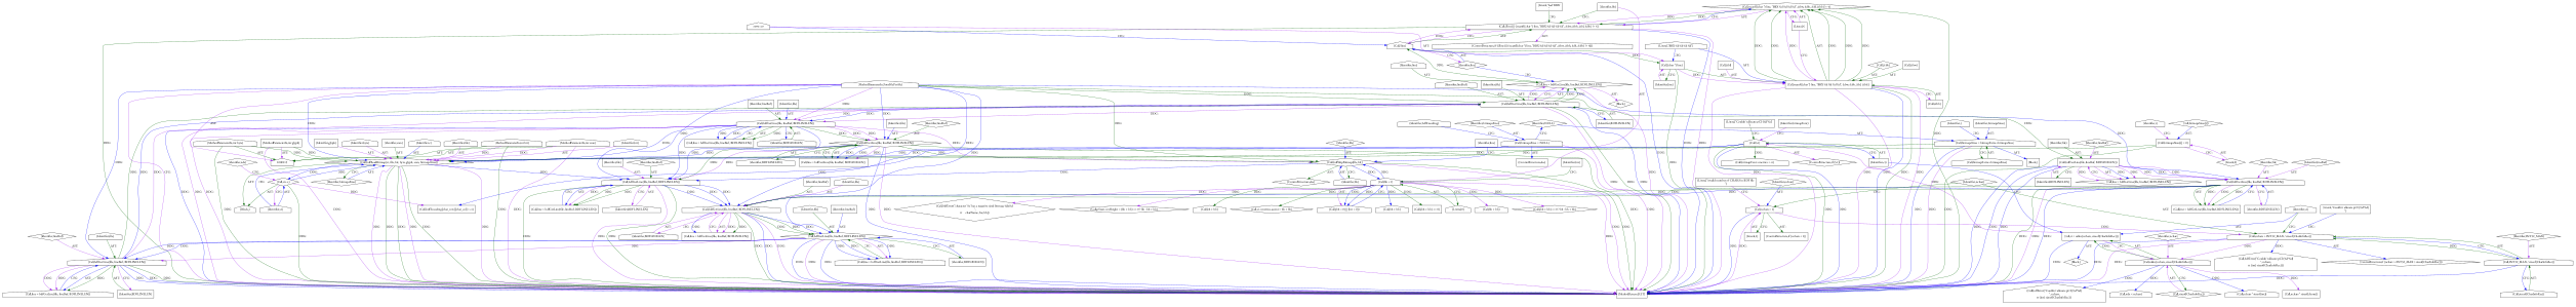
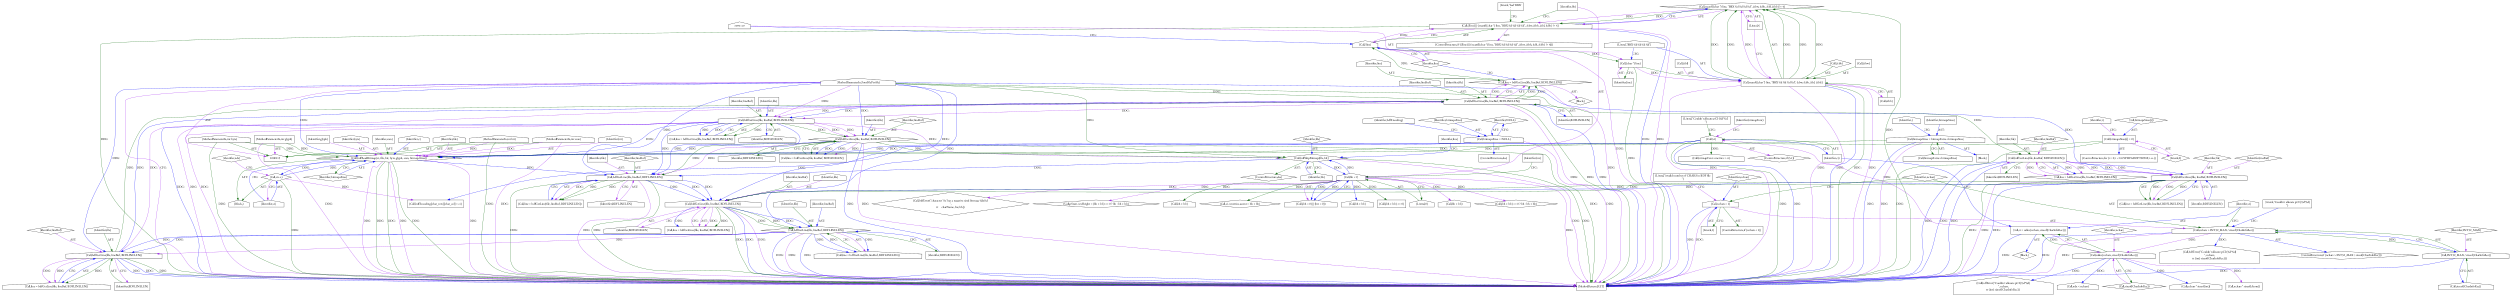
  digraph {
    fontname="EB Garamond"
    node [fontname="EB Garamond" shape=house]
    edge [color=purple fontname="EB Garamond"]
    n1 [label="(Call,sscanf((char *) line, \"BBX %d %d %d %d\", &bw, &bh, &bl, &bb) != 4)" shape=diamond]
    n2 [label="(Call,(!line) || (sscanf((char *) line, \"BBX %d %d %d %d\", &bw, &bh, &bl, &bb) != 4))"]
    n3 [label="(MethodReturn,RET)" shape=box]
    n4 [label="(Literal,4)" shape=box]
    n5 [label="(Call,!line)"]
    n6 [label="(ControlStructure,if ((!line) || (sscanf((char *) line, \"BBX %d %d %d %d\", &bw, &bh, &bl, &bb) != 4)))"]
    n7 [label="(Call,sscanf((char *) line, \"BBX %d %d %d %d\", &bw, &bh, &bl, &bb))" shape=box]
    n8 [label="(Call,&bb)" shape=box]
    n9 [label="(Call,(char *) line)" shape=box]
    n10 [label="(Identifier,line)" shape=box]
    n11 [label="(Identifier,line)" shape=diamond]
    n12 [label="(Call,line = bdfGetLine(file, lineBuf, BDFLINELEN))" shape=diamond]
    n13 [label="(Call,bdfGetLine(file, lineBuf, BDFLINELEN))"]
    n14 [label="(Block,)" shape=diamond]
    n15 [label="(Call,bdfGetLine(file, lineBuf, BDFLINELEN))"]
    n16 [label="(Identifier,BDFLINELEN)" shape=box]
    n17 [label="(Call,bdfGetLine(file, lineBuf, BDFLINELEN))"]
    n18 [label="(Call,bdfSkipBitmap(file, bh))" shape=diamond]
    n19 [label="(Call,bdfGetLine(file, lineBuf, BDFLINELEN))" shape=diamond]
    n20 [label="(Call,bdfReadBitmap(ci, file, bit, byte, glyph, scan, bitmapsSizes))" shape=diamond]
    n21 [label="(Identifier,BDFLINELEN)"]
    n22 [label="(Call,line = bdfGetLine(file, lineBuf, BDFLINELEN))" shape=box]
    n23 [label="(Call,bdfGetLine(file, lineBuf, BDFLINELEN))"]
    n24 [label="(Call,line = bdfGetLine(file, lineBuf, BDFLINELEN))"]
    n25 [label="(Identifier,BDFLINELEN)" shape=box]
    n26 [label="(Call,bdfGetLine(file, lineBuf, BDFLINELEN))" shape=diamond]
    n27 [label="(Call,line = bdfGetLine(file, lineBuf, BDFLINELEN))"]
    n28 [label="(Identifier,BDFLINELEN)" shape=box]
    n29 [label="(Call,bdfGetLine(file, lineBuf, BDFLINELEN))"]
    n30 [label="(Identifier,BDFLINELEN)"]
    n31 [label="(Call,line = bdfGetLine(file, lineBuf, BDFLINELEN))" shape=box]
    n32 [label="(Identifier,BDFLINELEN)"]
    n33 [label="(Call,line = bdfGetLine(file, lineBuf, BDFLINELEN))" shape=box]
    n34 [label="(Call,bh < 0)"]
    n35 [label="(Identifier,bh)"]
    n36 [label="(ControlStructure,else)" shape=diamond]
    n37 [label="(Call,ci->metrics.ascent = bh + bb)" shape=diamond]
    n38 [label="(Call,(bh < 0) || (bw < 0))"]
    n39 [label="(Call,bh + bb)"]
    n40 [label="(Call,(bh + bb) <= 0)" shape=box]
    n41 [label="(Literal,0)"]
    n42 [label="(Call,bh + bb)"]
    n43 [label="(Call,(bh + bb) <= 0 ? bh : bh + bb)" shape=diamond]
    n44 [label="(Call,bdfError(\"character '%s' has a negative sized bitmap, %dx%d\n\",\n\t\t     charName, bw, bh))" shape=diamond]
    n45 [label="(Call,pState->exHeight = (bh + bb) <= 0 ? bh : bh + bb)" shape=diamond]
    n46 [label="(Call,bh + bb)"]
    n47 [label="(Call,line = bdfGetLine(file, lineBuf, BDFLINELEN))" shape=box]
    n48 [label="(Identifier,BDFLINELEN)"]
    n49 [label="(Call,ci++)" shape=diamond]
    n50 [label="(Block,)"]
    n51 [label="(Identifier,bitmapsSizes)" shape=diamond]
    n52 [label="(MethodParameterIn,FontFilePtr file)"]
    n53 [label="(Call,bdfGetLine(file, lineBuf, BDFLINELEN))"]
    n54 [label="(Call,bdfGetLine(file, lineBuf, BDFLINELEN))" shape=box]
    1000115
    n56 [label="(Identifier,BDFLINELEN)" shape=box]
    n57 [label="(Call,line = bdfGetLine(file, lineBuf, BDFLINELEN))" shape=box]
    n58 [label="(Identifier,BDFLINELEN)" shape=box]
    n59 [label="(Call,line = bdfGetLine(file, lineBuf, BDFLINELEN))" shape=diamond]
    n60 [label="(Identifier,ci)"]
    n61 [label="(Call,bdfEncoding[char_row][char_col] = ci)" shape=box]
    n62 [label="(Call,!ci)"]
    n63 [label="(Identifier,ci)" shape=box]
    n64 [label="(Call,bitmapFont->metrics = ci)"]
    n65 [label="(ControlStructure,if (!ci))" shape=diamond]
    n66 [label="(Call,ci = calloc(nchars, sizeof(CharInfoRec)))" shape=box]
    n67 [label="(Call,calloc(nchars, sizeof(CharInfoRec)))"]
    n68 [label="(Block,)" shape=diamond]
    n69 [label="(Call,bdfError(\"Couldn't allocate pCI (%d*%d)\n\", nchars,\n\t\t (int) sizeof(CharInfoRec)))"]
    n70 [label="(Call,nchars * sizeof(int))"]
    n71 [label="(Call,ndx < nchars)"]
    n72 [label="(Call,nchars * sizeof(Atom))" shape=box]
    n73 [label="(Call,sizeof(CharInfoRec))" shape=diamond]
    n74 [label="(Call,nchars > INT32_MAX / sizeof(CharInfoRec))"]
    n75 [label="(Call,INT32_MAX / sizeof(CharInfoRec))"]
    n76 [label="(Call,bdfError(\"Couldn't allocate pCI (%d*%d)\n\", nchars,\n\t\t (int) sizeof(CharInfoRec)))"]
    n77 [label="(ControlStructure,if (nchars > INT32_MAX / sizeof(CharInfoRec)))" shape=diamond]
    n78 [label="(Call,sizeof(CharInfoRec))"]
    n79 [label="(Call,nchars < 1)"]
    n80 [label="(Literal,1)" shape=box]
    n81 [label="(ControlStructure,if (nchars < 1))" shape=box]
    n82 [label="(MethodParameterIn,int bit)"]
    n83 [label="(MethodParameterIn,int byte)"]
    n84 [label="(MethodParameterIn,int glyph)" shape=box]
    n85 [label="(MethodParameterIn,int scan)"]
    n86 [label="(Call,bitmapsSizes = bitmapExtra->bitmapsSizes)"]
    n87 [label="(Block,)" shape=box]
    n88 [label="(Call,bitmapExtra->bitmapsSizes)"]
    n89 [label="(Call,bitmapsSizes = NULL)"]
    n90 [label="(Identifier,NULL)" shape=diamond]
    n91 [label="(ControlStructure,else)" shape=box]
    n92 [label="(Call,bitmapsSizes[i] = 0)" shape=box]
    n93 [label="(Literal,0)" shape=diamond]
+   n94 [label="(ControlStructure,for (i = 0; i < GLYPHPADOPTIONS; i++))" shape=box]
    n95 [label="(Call,&bh)" shape=diamond]
    n96 [label="(Identifier,line)" shape=box]
    n97 [label="(Identifier,lineBuf)" shape=diamond]
    n98 [label="(Identifier,line)"]
    n99 [label="(Identifier,bit)"]
    n100 [label="(Identifier,file)" shape=box]
    n101 [label="(Identifier,bdfEncoding)"]
    n102 [label="(Identifier,glyph)" shape=box]
    n103 [label="(Identifier,lineBuf)"]
    n104 [label="(Identifier,lineBuf)" shape=diamond]
    n105 [label="(Call,&bw)" shape=box]
    n106 [label="(Identifier,byte)"]
    n107 [label="(Identifier,lineBuf)" shape=diamond]
    n108 [label="(Identifier,lineBuf)" shape=box]
    n109 [label="(Identifier,lineBuf)" shape=box]
    n110 [label="(Call,&bl)" shape=box]
    n111 [label="(Identifier,file)"]
    n112 [label="(Identifier,bitmapsSizes)" shape=box]
    n113 [label="(Identifier,i)"]
    n114 [label="(Call,bitmapsSizes[i])" shape=diamond]
    n115 [label="(Identifier,ndx)" shape=diamond]
    n116 [label="(Identifier,bitmapsSizes)" shape=diamond]
    n117 [label="(Identifier,lineBuf)" shape=box]
    n118 [label="(Literal,\"Couldn't allocate pCI (%d*%d)\n\")" shape=box]
    n119 [label="(Identifier,scan)" shape=box]
    n120 [label="(Identifier,file)" shape=diamond]
    n121 [label="(Identifier,file)" shape=box]
    n122 [label="(Identifier,file)" shape=box]
    n123 [label="(Identifier,bitmapFont)" shape=box]
    n124 [label="(Identifier,ci)"]
    n125 [label="(Identifier,bh)" shape=box]
    n126 [label="(Literal,\"bad 'BBX'\n\")" shape=box]
    n127 [label="(Identifier,nchars)" shape=diamond]
    n128 [label="(Identifier,file)"]
    n129 [label="(Literal,\"BBX %d %d %d %d\")"]
    n130 [label="(Literal,\"invalid number of CHARS in BDF file\n\")" shape=box]
    n131 [label="(Identifier,file)"]
    n132 [label="(Identifier,file)" shape=diamond]
    n133 [label="(Identifier,i)"]
    n134 [label="(Identifier,nchars)" shape=diamond]
    n135 [label="(Identifier,lineBuf)" shape=diamond]
    n136 [label="(Identifier,ci)"]
    n137 [label="(Identifier,file)" shape=box]
    n138 [label="(Identifier,file)"]
    n139 [label="(Identifier,INT32_MAX)" shape=diamond]
    n140 [label="(Identifier,nchars)" shape=diamond]
    n141 [label="(Identifier,file)" shape=box]
    n142 [label="(Literal,\"Couldn't allocate pCI (%d*%d)\n\")" shape=box]
    n143 [label="(Identifier,bw)" shape=box]
    n144 [label="(Identifier,lineBuf)" shape=diamond]
    1000720
    n1 -> n2 [label="AST: "]
    n1 -> n2 [label="DDG: "]
    n1 -> n2 [color=darkgreen label="DDG: "]
    n1 -> n3 [color=darkgreen label="DDG: "]
    n1 -> n4 [label="CFG: "]
    n2 -> n1 [color=blue label="CFG: "]
    n2 -> n3 [color=blue label="DDG: "]
    n2 -> n3 [label="DDG: "]
    n2 -> n3 [color=darkgreen label="DDG: "]
    n2 -> n5 [label="CFG: "]
    n2 -> n6 [label="AST: "]
    n4 -> n1 [label="AST: "]
    n4 -> n7 [label="CFG: "]
    n5 -> n2 [color=darkgreen label="AST: "]
    n5 -> n2 [label="DDG: "]
-   n5 -> n3 [color=blue label="DDG: "]
+   n5 -> n3 [label="DDG: "]
    n5 -> n9 [color=darkgreen label="DDG: "]
    n5 -> n11 [label="CFG: "]
    n7 -> n1 [color=darkgreen label="AST: "]
    n7 -> n1 [color=darkgreen label="DDG: "]
    n7 -> n1 [color=darkgreen label="DDG: "]
    n7 -> n1 [color=darkgreen label="DDG: "]
    n7 -> n1 [color=darkgreen label="DDG: "]
    n7 -> n1 [color=darkgreen label="DDG: "]
    n7 -> n1 [label="DDG: "]
    n7 -> n3 [label="DDG: "]
    n7 -> n3 [label="DDG: "]
    n7 -> n3 [label="DDG: "]
    n7 -> n3 [color=blue label="DDG: "]
    n7 -> n3 [color=darkgreen label="DDG: "]
    n7 -> n8 [label="CFG: "]
    n8 -> n7 [color=darkgreen label="AST: "]
    n9 -> n3 [color=darkgreen label="DDG: "]
    n9 -> n7 [color=darkgreen label="AST: "]
    n9 -> n7 [label="DDG: "]
    n9 -> n10 [color=darkgreen label="CFG: "]
    n10 -> n9 [label="AST: "]
    n11 -> n5 [color=blue label="AST: "]
    n11 -> n12 [color=blue label="CFG: "]
    n12 -> n3 [label="DDG: "]
    n12 -> n5 [color=darkgreen label="DDG: "]
    n12 -> n13 [label="CFG: "]
    n12 -> n14 [label="AST: "]
    n13 -> n3 [color=blue label="DDG: "]
    n13 -> n3 [label="DDG: "]
    n13 -> n3 [color=darkgreen label="DDG: "]
    n13 -> n12 [label="AST: "]
    n13 -> n12 [color=darkgreen label="DDG: "]
    n13 -> n12 [color=darkgreen label="DDG: "]
    n13 -> n12 [label="DDG: "]
    n13 -> n15 [label="DDG: "]
    n13 -> n15 [color=blue label="DDG: "]
    n13 -> n15 [label="DDG: "]
    n13 -> n16 [color=blue label="CFG: "]
    n15 -> n3 [color=blue label="DDG: "]
    n15 -> n3 [label="DDG: "]
    n15 -> n3 [label="DDG: "]
    n15 -> n17 [color=blue label="DDG: "]
    n15 -> n17 [color=blue label="DDG: "]
    n15 -> n18 [label="DDG: "]
    n15 -> n19 [color=darkgreen label="DDG: "]
    n15 -> n19 [label="DDG: "]
    n15 -> n19 [label="DDG: "]
    n15 -> n20 [color=blue label="DDG: "]
    n15 -> n21 [color=blue label="CFG: "]
    n15 -> n22 [color=darkgreen label="AST: "]
    n15 -> n22 [color=darkgreen label="DDG: "]
    n15 -> n22 [color=blue label="DDG: "]
    n15 -> n22 [color=blue label="DDG: "]
    n16 -> n13 [color=darkgreen label="AST: "]
    n17 -> n3 [color=darkgreen label="DDG: "]
    n17 -> n3 [color=darkgreen label="DDG: "]
    n17 -> n3 [label="DDG: "]
    n17 -> n29 [color=blue label="DDG: "]
    n17 -> n29 [color=blue label="DDG: "]
    n17 -> n29 [color=blue label="DDG: "]
    n17 -> n32 [label="CFG: "]
    n17 -> n33 [color=blue label="AST: "]
    n17 -> n33 [label="DDG: "]
    n17 -> n33 [color=darkgreen label="DDG: "]
    n17 -> n33 [color=darkgreen label="DDG: "]
    n18 -> n3 [label="DDG: "]
    n18 -> n3 [color=darkgreen label="DDG: "]
    n18 -> n17 [color=blue label="DDG: "]
    n18 -> n34 [color=blue label="DDG: "]
    n18 -> n35 [color=darkgreen label="CFG: "]
    n18 -> n36 [color=darkgreen label="AST: "]
    n19 -> n3 [color=darkgreen label="DDG: "]
    n19 -> n3 [color=blue label="DDG: "]
    n19 -> n3 [label="DDG: "]
    n19 -> n17 [color=darkgreen label="DDG: "]
    n19 -> n17 [label="DDG: "]
    n19 -> n18 [color=darkgreen label="DDG: "]
    n19 -> n20 [color=blue label="DDG: "]
    n19 -> n47 [color=darkgreen label="AST: "]
    n19 -> n47 [color=blue label="DDG: "]
    n19 -> n47 [color=blue label="DDG: "]
    n19 -> n47 [label="DDG: "]
    n19 -> n48 [color=darkgreen label="CFG: "]
    n20 -> n3 [color=darkgreen label="DDG: "]
    n20 -> n3 [label="DDG: "]
    n20 -> n3 [color=darkgreen label="DDG: "]
    n20 -> n3 [label="DDG: "]
    n20 -> n3 [color=darkgreen label="DDG: "]
    n20 -> n3 [label="DDG: "]
    n20 -> n17 [color=blue label="DDG: "]
    n20 -> n49 [color=blue label="DDG: "]
    n20 -> n50 [color=darkgreen label="AST: "]
    n20 -> n51 [color=darkgreen label="CFG: "]
    n21 -> n15 [color=darkgreen label="AST: "]
    n22 -> n15 [color=blue label="CFG: "]
    n23 -> n3 [color=blue label="DDG: "]
    n23 -> n3 [color=blue label="DDG: "]
    n23 -> n3 [color=darkgreen label="DDG: "]
    n23 -> n13 [color=blue label="DDG: "]
    n23 -> n13 [label="DDG: "]
    n23 -> n13 [color=darkgreen label="DDG: "]
    n23 -> n24 [color=blue label="AST: "]
    n23 -> n24 [color=darkgreen label="DDG: "]
    n23 -> n24 [label="DDG: "]
    n23 -> n24 [label="DDG: "]
    n23 -> n25 [label="CFG: "]
    n24 -> n23 [color=blue label="CFG: "]
    n25 -> n23 [color=darkgreen label="AST: "]
    n26 -> n3 [label="DDG: "]
    n26 -> n3 [color=blue label="DDG: "]
    n26 -> n3 [color=blue label="DDG: "]
    n26 -> n23 [color=blue label="DDG: "]
    n26 -> n23 [color=blue label="DDG: "]
    n26 -> n23 [label="DDG: "]
    n26 -> n27 [label="AST: "]
    n26 -> n27 [color=blue label="DDG: "]
    n26 -> n27 [color=blue label="DDG: "]
    n26 -> n27 [color=blue label="DDG: "]
    n26 -> n28 [color=darkgreen label="CFG: "]
    n27 -> n26 [color=darkgreen label="CFG: "]
    n28 -> n26 [color=blue label="AST: "]
    n29 -> n3 [color=blue label="DDG: "]
    n29 -> n3 [label="DDG: "]
    n29 -> n3 [color=darkgreen label="DDG: "]
    n29 -> n26 [color=darkgreen label="DDG: "]
    n29 -> n26 [color=blue label="DDG: "]
    n29 -> n26 [color=darkgreen label="DDG: "]
    n29 -> n30 [label="CFG: "]
    n29 -> n31 [label="AST: "]
    n29 -> n31 [label="DDG: "]
    n29 -> n31 [color=darkgreen label="DDG: "]
    n29 -> n31 [color=blue label="DDG: "]
    n30 -> n29 [label="AST: "]
    n31 -> n29 [label="CFG: "]
    n32 -> n17 [label="AST: "]
    n33 -> n17 [color=blue label="CFG: "]
    n34 -> n3 [label="DDG: "]
    n34 -> n18 [color=blue label="DDG: "]
    n34 -> n37 [color=darkgreen label="DDG: "]
    n34 -> n38 [label="AST: "]
    n34 -> n38 [color=blue label="DDG: "]
    n34 -> n38 [color=blue label="DDG: "]
    n34 -> n39 [color=blue label="DDG: "]
    n34 -> n40 [color=darkgreen label="DDG: "]
    n34 -> n41 [color=darkgreen label="CFG: "]
    n34 -> n42 [label="DDG: "]
    n34 -> n43 [label="DDG: "]
    n34 -> n44 [label="DDG: "]
    n34 -> n45 [label="DDG: "]
    n34 -> n46 [color=darkgreen label="DDG: "]
    n35 -> n18 [color=blue label="AST: "]
    n38 -> n34 [color=blue label="CFG: "]
    n41 -> n34 [color=darkgreen label="AST: "]
    n47 -> n19 [color=darkgreen label="CFG: "]
    n48 -> n19 [color=darkgreen label="AST: "]
    n49 -> n3 [color=darkgreen label="DDG: "]
    n49 -> n20 [color=blue label="DDG: "]
    n49 -> n50 [color=darkgreen label="AST: "]
    n49 -> n60 [label="CFG: "]
    n49 -> n61 [label="DDG: "]
    n51 -> n20 [color=blue label="AST: "]
    n52 -> n3 [label="CFG: "]
    n52 -> n13 [color=darkgreen label="DDG: "]
    n52 -> n15 [label="DDG: "]
    n52 -> n17 [color=blue label="DDG: "]
    n52 -> n18 [color=darkgreen label="DDG: "]
    n52 -> n19 [color=blue label="DDG: "]
    n52 -> n20 [color=blue label="DDG: "]
    n52 -> n23 [color=blue label="DDG: "]
    n52 -> n26 [color=blue label="DDG: "]
    n52 -> n29 [color=blue label="DDG: "]
    n52 -> n53 [color=blue label="DDG: "]
    n52 -> n54 [color=darkgreen label="DDG: "]
    n52 -> 1000115 [label="AST: "]
    n53 -> n3 [color=darkgreen label="DDG: "]
    n53 -> n3 [label="DDG: "]
    n53 -> n3 [color=blue label="DDG: "]
    n53 -> n29 [color=darkgreen label="DDG: "]
    n53 -> n29 [color=darkgreen label="DDG: "]
    n53 -> n29 [color=blue label="DDG: "]
    n53 -> n56 [label="CFG: "]
    n53 -> n57 [color=darkgreen label="AST: "]
    n53 -> n57 [color=darkgreen label="DDG: "]
    n53 -> n57 [label="DDG: "]
    n53 -> n57 [color=darkgreen label="DDG: "]
    n54 -> n3 [color=blue label="DDG: "]
    n54 -> n3 [color=blue label="DDG: "]
    n54 -> n3 [color=blue label="DDG: "]
    n54 -> n53 [color=blue label="DDG: "]
    n54 -> n53 [label="DDG: "]
    n54 -> n53 [label="DDG: "]
    n54 -> n58 [color=darkgreen label="CFG: "]
    n54 -> n59 [label="AST: "]
    n54 -> n59 [color=blue label="DDG: "]
    n54 -> n59 [label="DDG: "]
    n54 -> n59 [label="DDG: "]
    n56 -> n53 [color=blue label="AST: "]
    n57 -> n53 [color=blue label="CFG: "]
    n58 -> n54 [label="AST: "]
    n59 -> n54 [label="CFG: "]
    n60 -> n20 [color=blue label="CFG: "]
    n60 -> n49 [color=blue label="AST: "]
    n62 -> n3 [color=blue label="DDG: "]
    n62 -> n3 [color=darkgreen label="DDG: "]
    n62 -> n20 [color=blue label="DDG: "]
    n62 -> n61 [color=blue label="DDG: "]
    n62 -> n63 [color=blue label="CFG: "]
    n62 -> n64 [color=darkgreen label="DDG: "]
    n62 -> n65 [label="AST: "]
    n63 -> n62 [color=darkgreen label="AST: "]
    n63 -> n66 [color=blue label="CFG: "]
    n66 -> n3 [color=blue label="DDG: "]
    n66 -> n62 [label="DDG: "]
    n66 -> n67 [label="CFG: "]
    n66 -> n68 [color=blue label="AST: "]
    n67 -> n66 [color=darkgreen label="AST: "]
    n67 -> n66 [color=darkgreen label="DDG: "]
    n67 -> n69 [color=blue label="DDG: "]
    n67 -> n70 [color=blue label="DDG: "]
    n67 -> n71 [color=blue label="DDG: "]
    n67 -> n72 [label="DDG: "]
    n67 -> n73 [color=darkgreen label="CFG: "]
    n73 -> n67 [label="AST: "]
    n74 -> n3 [label="DDG: "]
    n74 -> n3 [color=blue label="DDG: "]
    n74 -> n67 [label="DDG: "]
    n74 -> n75 [color=blue label="CFG: "]
    n74 -> n76 [color=blue label="DDG: "]
    n74 -> n77 [color=blue label="AST: "]
    n75 -> n3 [color=blue label="DDG: "]
    n75 -> n74 [color=darkgreen label="AST: "]
    n75 -> n74 [color=darkgreen label="DDG: "]
    n75 -> n78 [color=blue label="CFG: "]
    n78 -> n75 [color=darkgreen label="AST: "]
    n79 -> n3 [color=blue label="DDG: "]
    n79 -> n3 [label="DDG: "]
-   n79 -> n74 [label="DDG: "]
+   n79 -> n74 [label="AST: "]
    n79 -> n80 [color=darkgreen label="CFG: "]
    n79 -> n81 [color=darkgreen label="AST: "]
-   n80 -> n79 [label="AST: "]
+   n80 -> n79 [color=blue label="AST: "]
    n82 -> n3 [color=darkgreen label="DDG: "]
    n82 -> n20 [label="DDG: "]
    n82 -> 1000115 [color=darkgreen label="AST: "]
    n83 -> n3 [color=darkgreen label="DDG: "]
    n83 -> n20 [color=darkgreen label="DDG: "]
    n83 -> 1000115 [color=darkgreen label="AST: "]
    n84 -> n3 [label="DDG: "]
    n84 -> n20 [color=darkgreen label="DDG: "]
    n84 -> 1000115 [label="AST: "]
    n85 -> n3 [label="DDG: "]
    n85 -> n20 [label="DDG: "]
    n85 -> 1000115 [color=darkgreen label="AST: "]
    n86 -> n3 [label="DDG: "]
    n86 -> n3 [color=blue label="DDG: "]
    n86 -> n20 [color=darkgreen label="DDG: "]
    n86 -> n87 [color=blue label="AST: "]
    n86 -> n88 [color=darkgreen label="CFG: "]
    n88 -> n86 [color=darkgreen label="AST: "]
    n89 -> n3 [label="DDG: "]
    n89 -> n20 [color=blue label="DDG: "]
    n89 -> n90 [color=blue label="CFG: "]
    n89 -> n91 [color=blue label="AST: "]
-   n90 -> n86 [color=blue label="AST: "]
+   n90 -> n89 [color=blue label="AST: "]
    n92 -> n3 [color=darkgreen label="DDG: "]
    n92 -> n20 [color=darkgreen label="DDG: "]
    n92 -> n93 [label="CFG: "]
+   n92 -> n94 [color=blue label="AST: "]
    n93 -> n92 [label="AST: "]
    n95 -> n7 [color=darkgreen label="AST: "]
    n96 -> n18 [color=blue label="CFG: "]
    n97 -> n23 [label="AST: "]
    n98 -> n12 [color=darkgreen label="AST: "]
    n99 -> n20 [label="AST: "]
    n100 -> n19 [color=blue label="AST: "]
    n101 -> n89 [color=blue label="CFG: "]
    n102 -> n20 [label="AST: "]
    n103 -> n13 [color=darkgreen label="AST: "]
    n104 -> n53 [label="AST: "]
    n105 -> n7 [color=darkgreen label="AST: "]
    n106 -> n20 [label="AST: "]
    n107 -> n19 [color=darkgreen label="AST: "]
    n108 -> n29 [color=darkgreen label="AST: "]
    n109 -> n26 [color=blue label="AST: "]
    n110 -> n7 [label="AST: "]
    n111 -> n26 [color=darkgreen label="AST: "]
    n112 -> n86 [color=blue label="AST: "]
    n113 -> n86 [color=blue label="CFG: "]
    n114 -> n92 [color=blue label="AST: "]
    n115 -> n49 [label="CFG: "]
    n116 -> n89 [color=blue label="AST: "]
    n117 -> n15 [color=darkgreen label="AST: "]
    n118 -> n74 [color=blue label="CFG: "]
    n119 -> n20 [color=darkgreen label="AST: "]
    n120 -> n18 [color=blue label="AST: "]
    n121 -> n13 [color=darkgreen label="AST: "]
    n122 -> n17 [label="AST: "]
    n123 -> n62 [label="CFG: "]
    n124 -> n20 [color=blue label="AST: "]
    n125 -> n2 [color=darkgreen label="CFG: "]
    n125 -> n34 [label="AST: "]
    n126 -> n2 [color=darkgreen label="CFG: "]
    n127 -> n79 [color=blue label="AST: "]
    n128 -> n20 [label="AST: "]
    n129 -> n7 [color=blue label="AST: "]
    n129 -> n9 [color=blue label="CFG: "]
    n130 -> n79 [label="CFG: "]
    n131 -> n23 [color=darkgreen label="AST: "]
    n132 -> n53 [label="AST: "]
    n133 -> n92 [label="CFG: "]
    n134 -> n67 [label="AST: "]
    n135 -> n54 [label="AST: "]
    n136 -> n66 [color=blue label="AST: "]
    n136 -> n74 [color=darkgreen label="CFG: "]
    n137 -> n54 [color=darkgreen label="AST: "]
    n138 -> n29 [label="AST: "]
    n139 -> n75 [label="AST: "]
    n140 -> n74 [color=darkgreen label="AST: "]
    n140 -> n79 [color=darkgreen label="CFG: "]
    n141 -> n15 [color=blue label="AST: "]
    n142 -> n62 [color=darkgreen label="CFG: "]
    n143 -> n34 [color=darkgreen label="CFG: "]
    n144 -> n17 [color=darkgreen label="AST: "]
    1000720 -> n5 [color=blue label="CFG: "]
    1000720 -> n9 [label="AST: "]
  }
